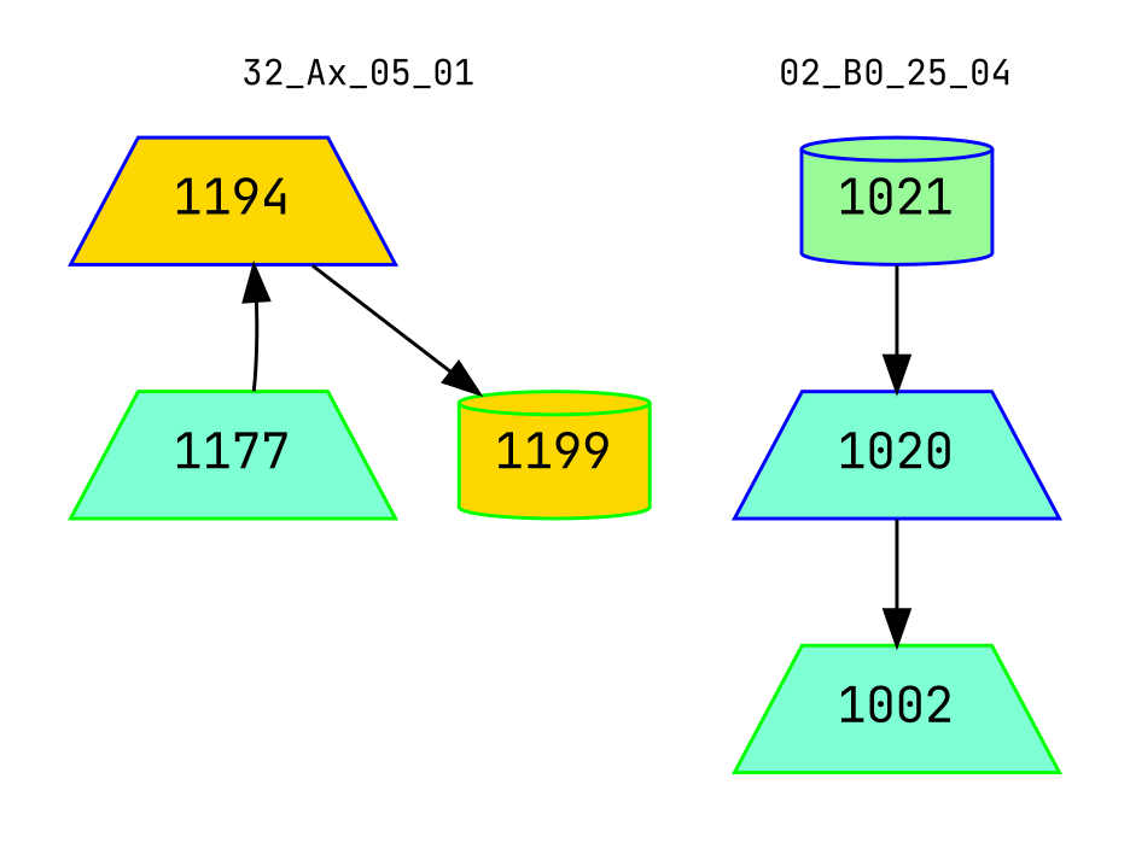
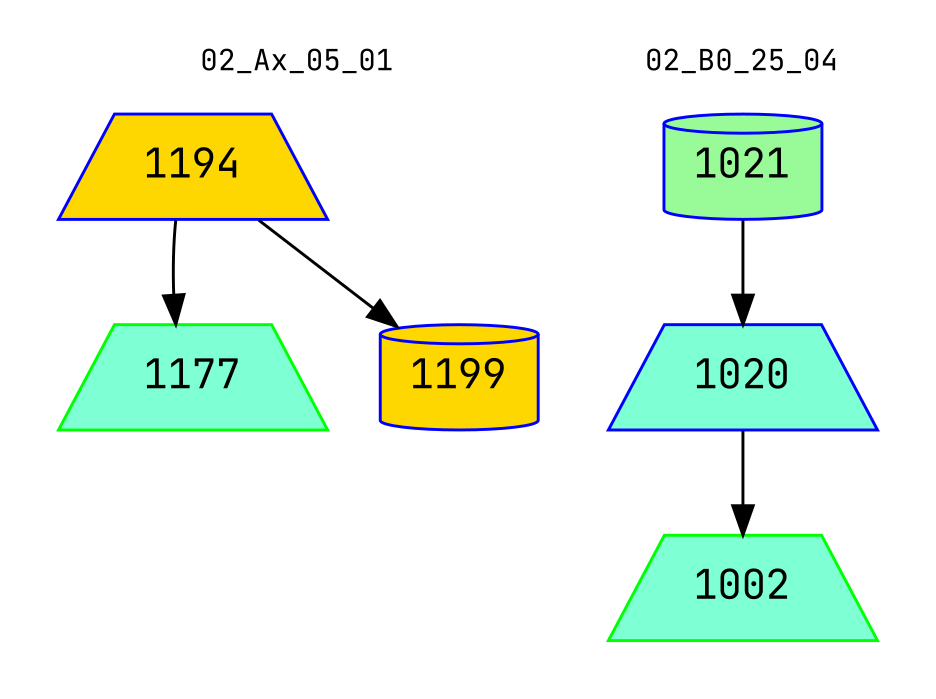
  digraph {
    fontname="JetBrains Mono"
    node [color=blue fillcolor=aquamarine fontname="JetBrains Mono" shape=trapezium style=filled]
    edge [color=black fontname="JetBrains Mono"]
    n1 [fillcolor=gold label=1194]
    n2 [color=green label=1177]
-   n3 [color=green fillcolor=gold label=1199 shape=cylinder]
+   n3 [fillcolor=gold label=1199 shape=cylinder]
    n4 [fillcolor=palegreen label=1021 shape=cylinder]
    n5 [color=green label=1002]
    n6 [label=1020]
    subgraph cluster_1 {
      color=white
      fontsize=10
-     label="32_Ax_05_01"
+     label="02_Ax_05_01"
      n1
      n2
      n3
    }
    subgraph cluster_2 {
      color=white
      fontsize=10
      label="02_B0_25_04"
      n4
      n5
      n6
    }
-   n2 -> n1
+   n1 -> n2
    n1 -> n3
    n4 -> n6
    n6 -> n5
  }
